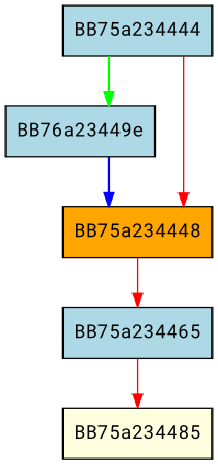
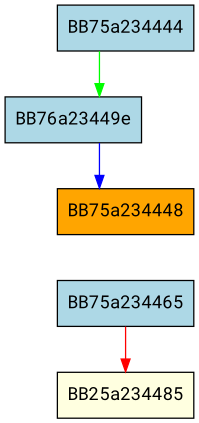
  digraph {
    fontname="Roboto Mono"
    splines=ortho
    node [fillcolor=lightblue fontname="Roboto Mono" shape=box style=filled]
    edge [color=red fontname="Roboto Mono"]
    n1 [label=BB76a23449e]
    BB75a234448 [fillcolor=orange]
    BB75a234444
    BB75a234465
-   BB75a234485 [fillcolor=lightyellow]
+   BB75a234485 [fillcolor=lightyellow label=BB25a234485]
    n1 -> BB75a234448 [color=blue]
-   BB75a234448 -> BB75a234465
    BB75a234444 -> n1 [color=green]
-   BB75a234444 -> BB75a234448
    BB75a234465 -> BB75a234485
  }
